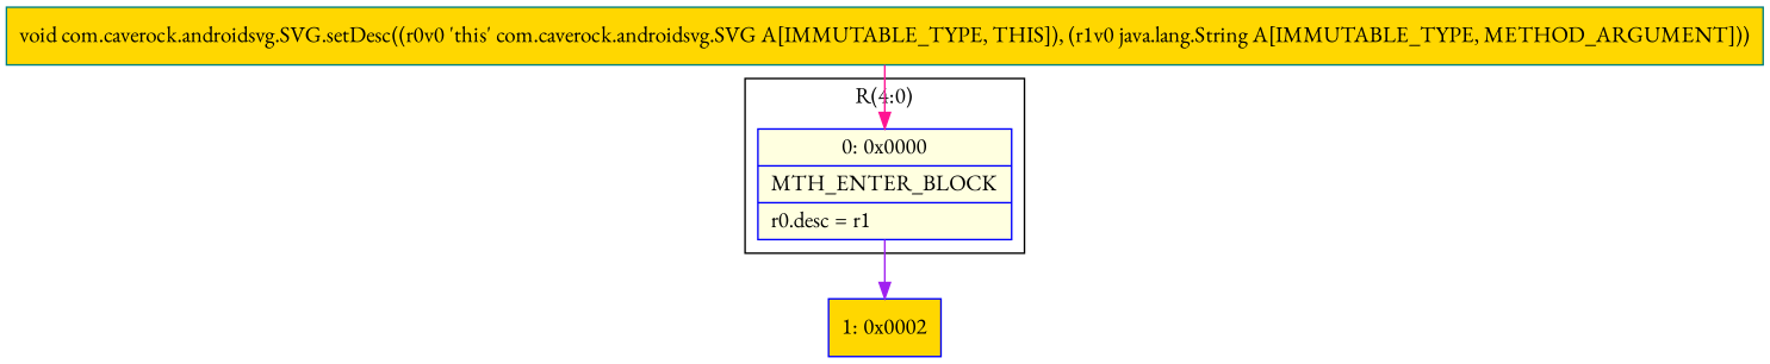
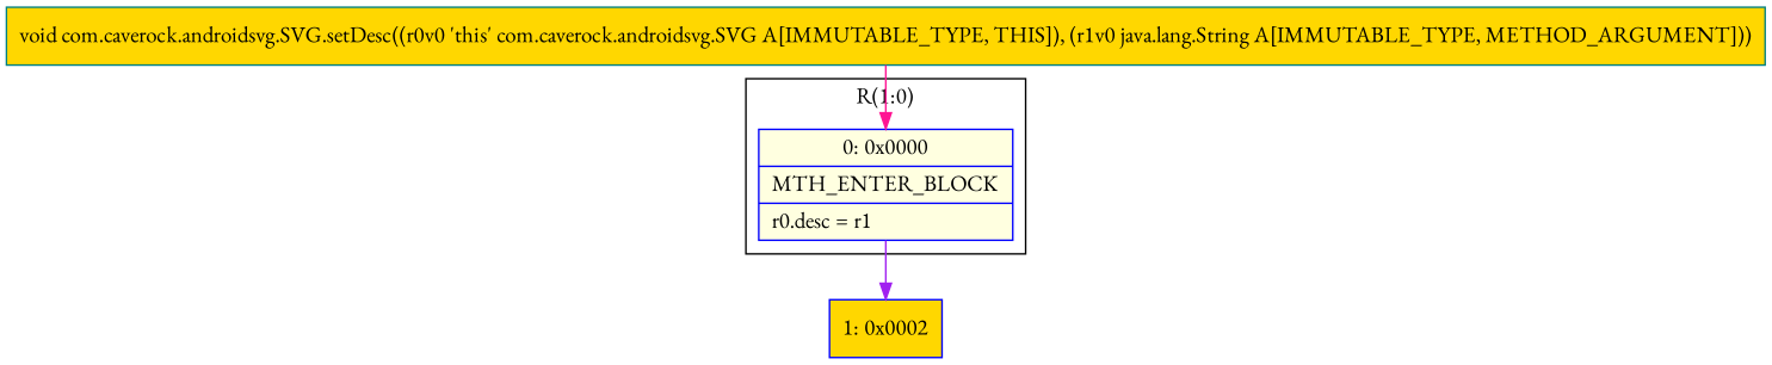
  digraph {
    fontname="EB Garamond"
    node [color=blue shape=record style=filled fillcolor=gold fontname="EB Garamond"]
    edge [fontname="EB Garamond"]
    n1 [label="{0\:\ 0x0000|MTH_ENTER_BLOCK\l|r0.desc = r1\l}" fillcolor=lightyellow]
    n2 [label="{1\:\ 0x0002}"]
    n3 [label="{void com.caverock.androidsvg.SVG.setDesc((r0v0 'this' com.caverock.androidsvg.SVG A[IMMUTABLE_TYPE, THIS]), (r1v0 java.lang.String A[IMMUTABLE_TYPE, METHOD_ARGUMENT])) }" color=teal]
    subgraph cluster_1 {
-     label="R(4:0)"
+     label="R(1:0)"
      n1
    }
    n1 -> n2 [color=purple]
    n3 -> n1 [color=deeppink]
  }
